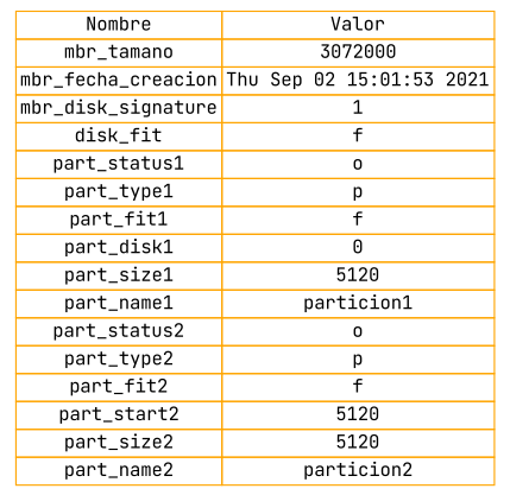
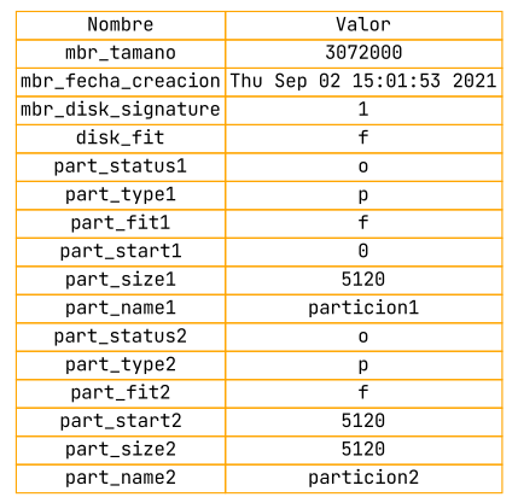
  digraph {
    rankdir=LR
    fontname="JetBrains Mono"
-   n1 [label=<   <table border='0' cellborder='1' color='orange' cellspacing='0'>  <tr><td>Nombre</td><td>Valor</td></tr> <tr><td>mbr_tamano</td><td>3072000</td></tr> <tr><td>mbr_fecha_creacion</td><td>Thu Sep 02 15:01:53 2021</td></tr> <tr><td>mbr_disk_signature</td><td>1</td></tr> <tr><td>disk_fit</td><td>f</td></tr> <tr><td>part_status1</td><td>o</td></tr> <tr><td>part_type1</td><td>p</td></tr> <tr><td>part_fit1</td><td>f</td></tr> <tr><td>part_disk1</td><td>0</td></tr> <tr><td>part_size1</td><td>5120</td></tr> <tr><td>part_name1</td><td>particion1</td></tr> <tr><td>part_status2</td><td>o</td></tr> <tr><td>part_type2</td><td>p</td></tr> <tr><td>part_fit2</td><td>f</td></tr> <tr><td>part_start2</td><td>5120</td></tr> <tr><td>part_size2</td><td>5120</td></tr> <tr><td>part_name2</td><td>particion2</td></tr>   </table>   > shape=plaintext fontname="JetBrains Mono"]
+   n1 [label=<   <table border='0' cellborder='1' color='orange' cellspacing='0'>  <tr><td>Nombre</td><td>Valor</td></tr> <tr><td>mbr_tamano</td><td>3072000</td></tr> <tr><td>mbr_fecha_creacion</td><td>Thu Sep 02 15:01:53 2021</td></tr> <tr><td>mbr_disk_signature</td><td>1</td></tr> <tr><td>disk_fit</td><td>f</td></tr> <tr><td>part_status1</td><td>o</td></tr> <tr><td>part_type1</td><td>p</td></tr> <tr><td>part_fit1</td><td>f</td></tr> <tr><td>part_start1</td><td>0</td></tr> <tr><td>part_size1</td><td>5120</td></tr> <tr><td>part_name1</td><td>particion1</td></tr> <tr><td>part_status2</td><td>o</td></tr> <tr><td>part_type2</td><td>p</td></tr> <tr><td>part_fit2</td><td>f</td></tr> <tr><td>part_start2</td><td>5120</td></tr> <tr><td>part_size2</td><td>5120</td></tr> <tr><td>part_name2</td><td>particion2</td></tr>   </table>   > shape=plaintext fontname="JetBrains Mono"]
  }
